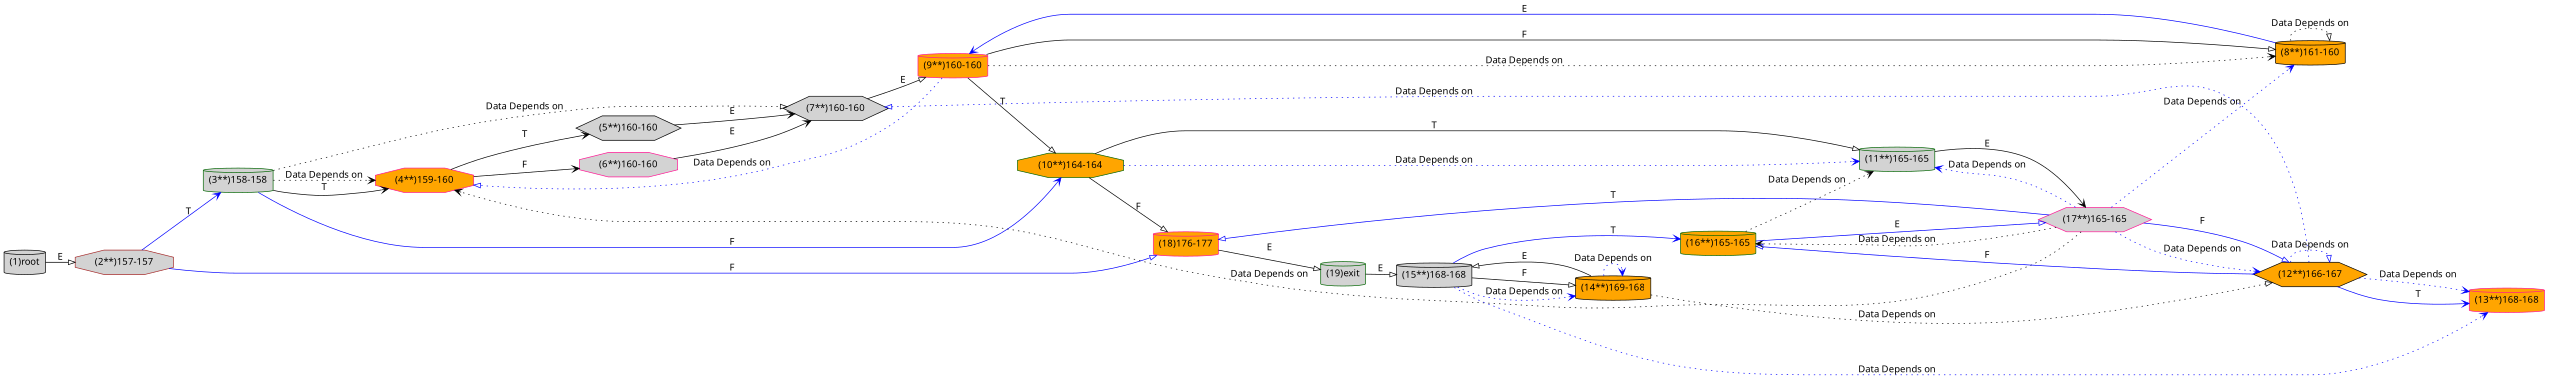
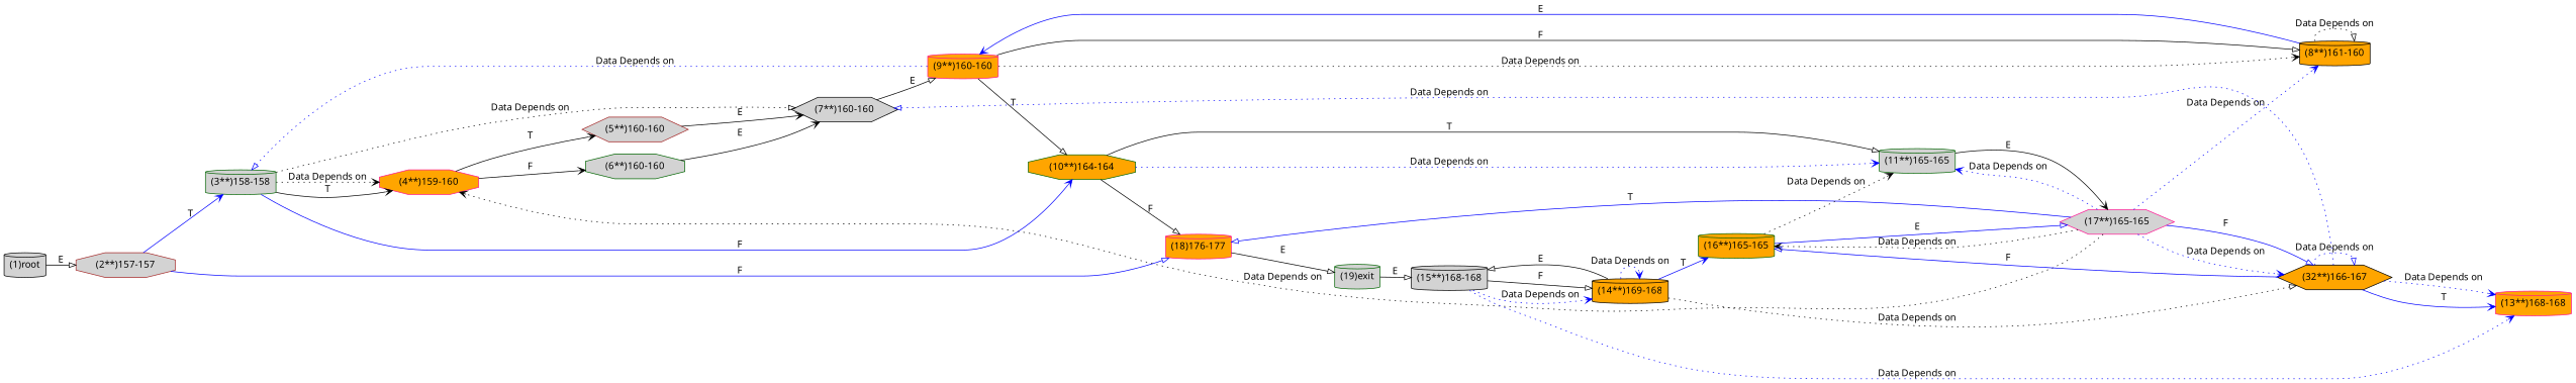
  digraph {
    fontname="Noto Sans"
    rankdir=LR
    node [color=black fillcolor=lightgrey fontname="Noto Sans" shape=cylinder style=filled]
    edge [arrowhead=vee color=black fontname="Noto Sans"]
    n1 [label="(1)root"]
    n2 [color=brown label="(2**)157-157" shape=octagon]
    n3 [color=darkgreen label="(3**)158-158"]
    n4 [color=deeppink fillcolor=orange label="(18)176-177"]
    n5 [color=deeppink fillcolor=orange label="(4**)159-160" shape=octagon]
    n6 [label="(7**)160-160" shape=hexagon]
    n7 [color=darkgreen fillcolor=orange label="(10**)164-164" shape=octagon]
    n8 [color=darkgreen label="(19)exit"]
-   n9 [label="(5**)160-160" shape=hexagon]
-   n10 [color=deeppink label="(6**)160-160" shape=octagon]
+   n9 [color=brown label="(5**)160-160" shape=hexagon]
+   n10 [color=darkgreen label="(6**)160-160" shape=octagon]
    n11 [color=deeppink fillcolor=orange label="(9**)160-160"]
    n12 [color=darkgreen label="(11**)165-165"]
    n13 [fillcolor=orange label="(8**)161-160"]
    n14 [color=deeppink label="(17**)165-165" shape=hexagon]
-   n15 [fillcolor=orange label="(12**)166-167" shape=hexagon]
+   n15 [fillcolor=orange label="(32**)166-167" shape=hexagon]
    n16 [color=darkgreen fillcolor=orange label="(16**)165-165"]
    n17 [color=deeppink fillcolor=orange label="(13**)168-168"]
    n18 [label="(15**)168-168"]
    n19 [fillcolor=orange label="(14**)169-168"]
    n1 -> n2 [arrowhead=onormal label=E]
    n2 -> n3 [color=blue label=T]
    n2 -> n4 [arrowhead=onormal color=blue label=F]
    n3 -> n5 [label=T]
    n3 -> n5 [label="Data Depends on" style=dotted]
    n3 -> n6 [arrowhead=onormal label="Data Depends on" style=dotted]
    n3 -> n7 [color=blue label=F]
    n4 -> n8 [arrowhead=onormal label=E]
    n5 -> n9 [label=T]
    n5 -> n10 [label=F]
    n6 -> n11 [arrowhead=onormal label=E]
    n7 -> n4 [arrowhead=onormal label=F]
    n7 -> n12 [arrowhead=onormal label=T]
    n7 -> n12 [color=blue label="Data Depends on" style=dotted]
    n8 -> n18 [arrowhead=onormal label=E]
    n9 -> n6 [label=E]
    n10 -> n6 [label=E]
-   n11 -> n5 [arrowhead=onormal color=blue label="Data Depends on" style=dotted]
+   n11 -> n3 [arrowhead=onormal color=blue label="Data Depends on" style=dotted]
    n11 -> n7 [arrowhead=onormal label=T]
    n11 -> n13 [arrowhead=onormal label=F]
    n11 -> n13 [label="Data Depends on" style=dotted]
    n12 -> n14 [label=E]
    n13 -> n11 [color=blue label=E]
    n13 -> n13 [arrowhead=onormal label="Data Depends on" style=dotted]
    n14 -> n4 [arrowhead=onormal color=blue label=T]
    n14 -> n5 [label="Data Depends on" style=dotted]
    n14 -> n12 [color=blue label="Data Depends on" style=dotted]
    n14 -> n13 [color=blue label="Data Depends on" style=dotted]
    n14 -> n15 [arrowhead=onormal color=blue label=F]
    n14 -> n15 [color=blue label="Data Depends on" style=dotted]
    n14 -> n16 [label="Data Depends on" style=dotted]
    n15 -> n6 [arrowhead=onormal color=blue label="Data Depends on" style=dotted]
    n15 -> n15 [arrowhead=onormal color=blue label="Data Depends on" style=dotted]
    n15 -> n16 [arrowhead=onormal color=blue label=F]
    n15 -> n17 [color=blue label=T]
    n15 -> n17 [color=blue label="Data Depends on" style=dotted]
    n16 -> n12 [label="Data Depends on" style=dotted]
    n16 -> n14 [arrowhead=onormal color=blue label=E]
-   n18 -> n16 [color=blue label=T]
+   n19 -> n16 [color=blue label=T]
    n18 -> n17 [color=blue label="Data Depends on" style=dotted]
    n18 -> n19 [arrowhead=onormal label=F]
    n18 -> n19 [color=blue label="Data Depends on" style=dotted]
    n19 -> n15 [arrowhead=onormal label="Data Depends on" style=dotted]
    n19 -> n18 [arrowhead=onormal label=E]
    n19 -> n19 [color=blue label="Data Depends on" style=dotted]
  }
